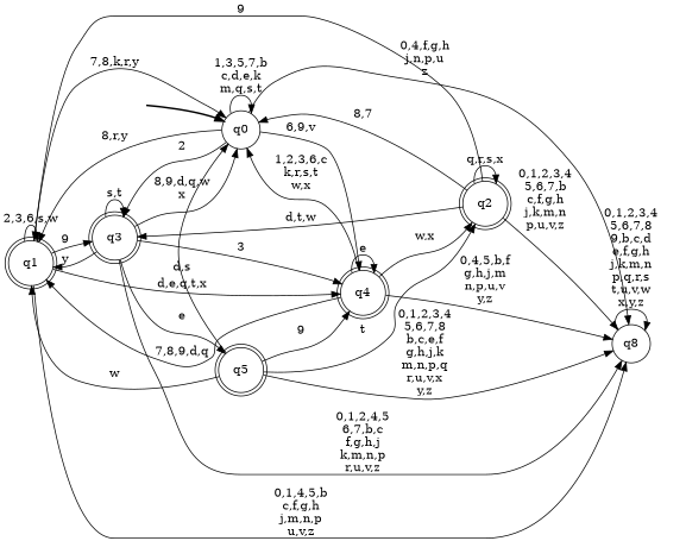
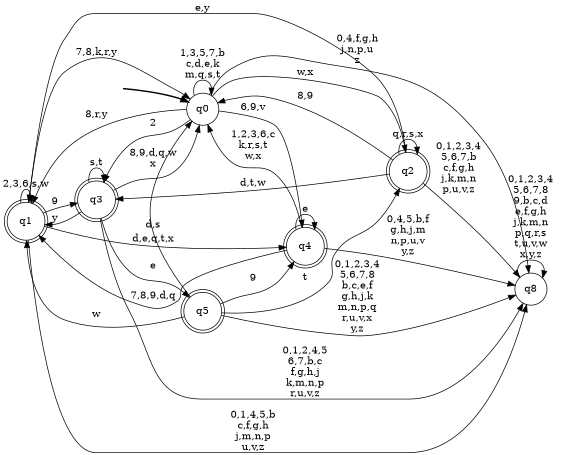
  digraph {
    rankdir=LR
    node [shape=doublecircle style="rounded,filled" color=black fillcolor=white]
    __start0 [height=0 shape=none style=invis width=0 color="" fillcolor=""]
    n2 [label=q0 shape=circle style=filled]
    n3 [label=q1]
    n4 [label=q2]
    n5 [label=q3]
    n6 [label=q4]
    n7 [label=q8 shape=circle style=filled]
    n8 [label=q5]
    subgraph cluster_1 {
      nodesep=0.15
      ranksep=0.15
      style=invis
      __start0
      n2
    }
    __start0 -> n2 [penwidth=2]
    n2 -> n2 [label="1,3,5,7,b\nc,d,e,k\nm,q,s,t"]
    n2 -> n3 [label="8,r,y"]
-   n6 -> n4 [label="w,x"]
+   n2 -> n4 [label="w,x"]
    n2 -> n5 [label=2]
    n2 -> n6 [label="6,9,v"]
    n2 -> n7 [label="0,4,f,g,h\nj,n,p,u\nz"]
    n3 -> n2 [label="7,8,k,r,y"]
    n3 -> n3 [label="2,3,6,s,w"]
    n3 -> n5 [label=9]
    n3 -> n6 [label="d,e,q,t,x"]
    n3 -> n7 [label="0,1,4,5,b\nc,f,g,h\nj,m,n,p\nu,v,z"]
-   n4 -> n2 [label="8,7"]
-   n4 -> n3 [label=9]
+   n4 -> n2 [label="8,9"]
+   n4 -> n3 [label="e,y"]
    n4 -> n4 [label="q,r,s,x"]
    n4 -> n5 [label="d,t,w"]
    n4 -> n7 [label="0,1,2,3,4\n5,6,7,b\nc,f,g,h\nj,k,m,n\np,u,v,z"]
    n5 -> n2 [label="8,9,d,q,w\nx"]
    n5 -> n3 [label=y]
    n5 -> n5 [label="s,t"]
-   n5 -> n6 [label=3]
    n5 -> n7 [label="0,1,2,4,5\n6,7,b,c\nf,g,h,j\nk,m,n,p\nr,u,v,z"]
    n5 -> n8 [label=e]
    n6 -> n2 [label="1,2,3,6,c\nk,r,s,t\nw,x"]
    n6 -> n3 [label="7,8,9,d,q"]
    n6 -> n6 [label=e]
    n6 -> n7 [label="0,4,5,b,f\ng,h,j,m\nn,p,u,v\ny,z"]
    n7 -> n7 [label="0,1,2,3,4\n5,6,7,8\n9,b,c,d\ne,f,g,h\nj,k,m,n\np,q,r,s\nt,u,v,w\nx,y,z"]
    n8 -> n2 [label="d,s"]
    n8 -> n3 [label=w]
    n8 -> n4 [label=t]
    n8 -> n6 [label=9]
    n8 -> n7 [label="0,1,2,3,4\n5,6,7,8\nb,c,e,f\ng,h,j,k\nm,n,p,q\nr,u,v,x\ny,z"]
  }
